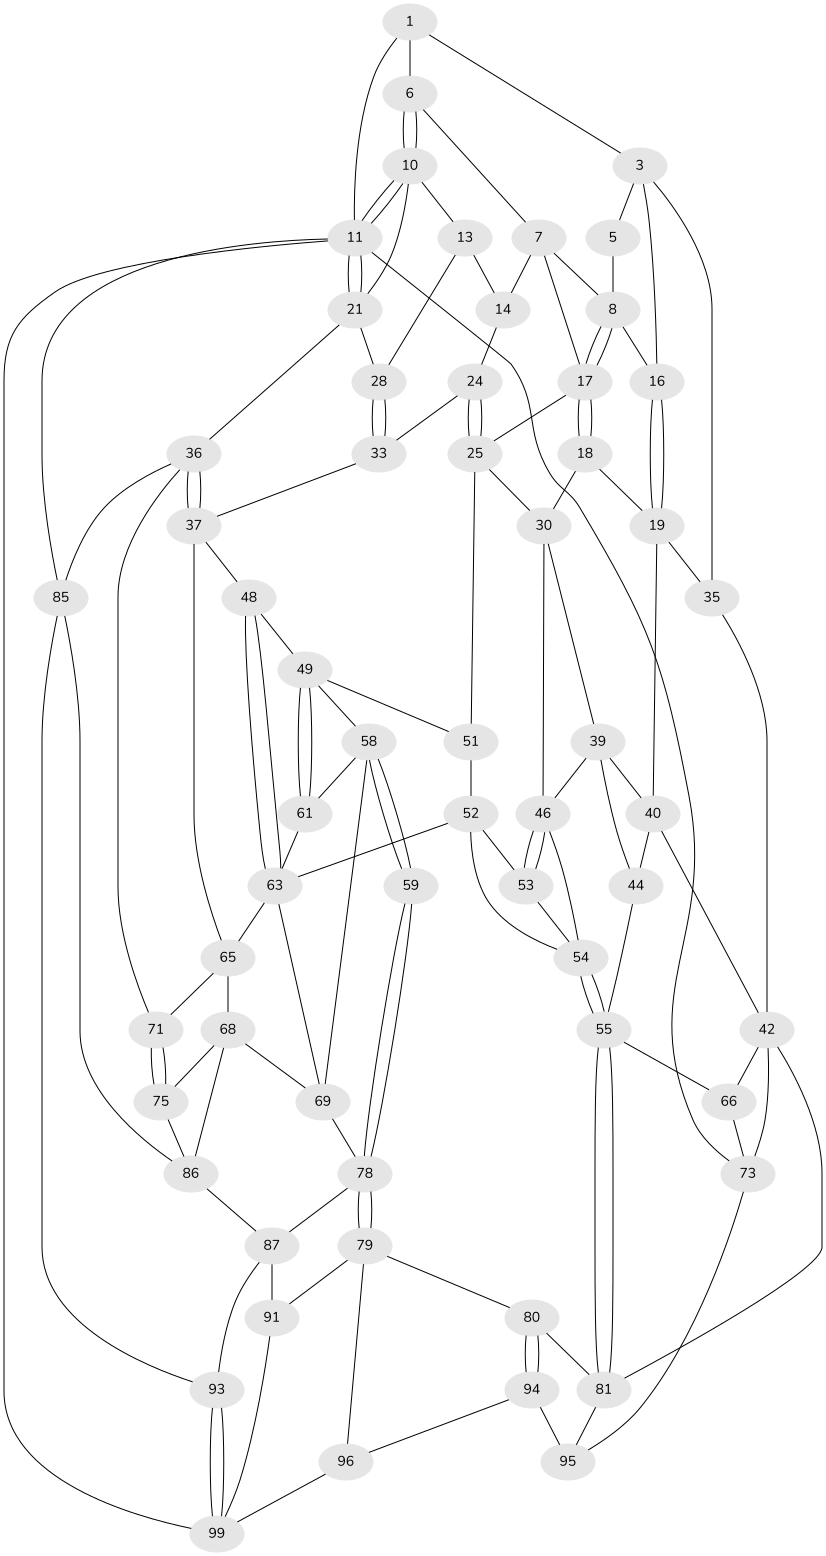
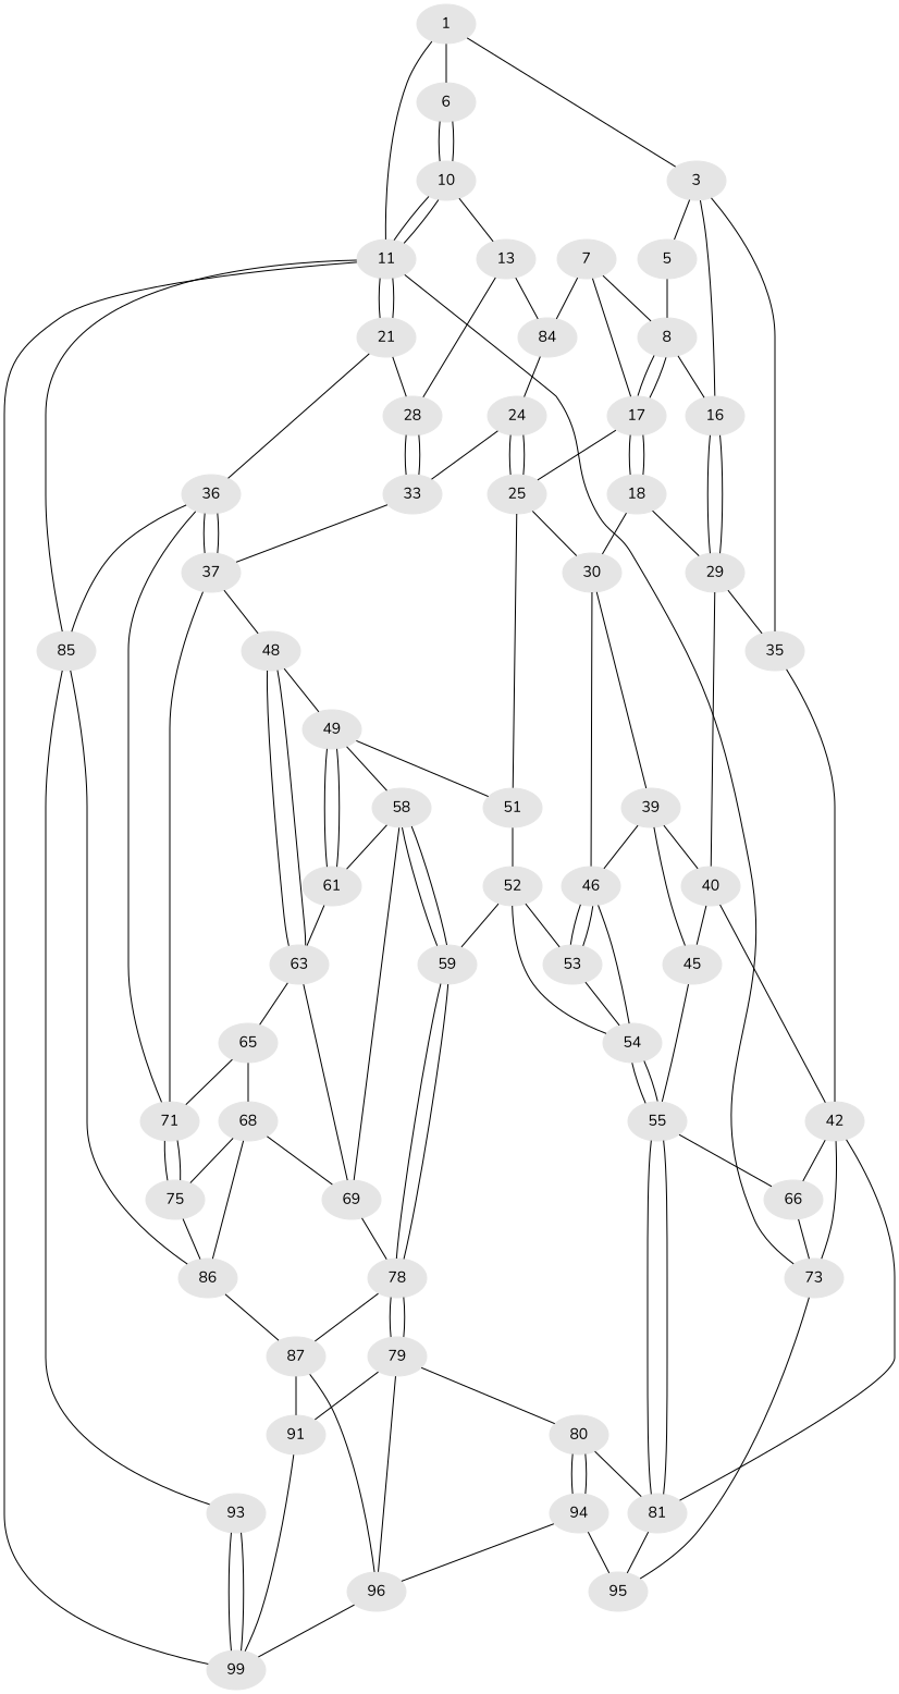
  graph {
    fontname=Nunito
    node [color=gray90 fontname=Nunito style=filled]
    edge [fontname=Nunito]
    1 [super="+2"]
    3 [super="+4"]
    6
    11 [super="+84"]
    5
    16
    35
    7 [super="+15"]
    10 [super="+12"]
    73 [super="+74"]
    21 [super="+22"]
    85 [super="+89"]
    99 [super="+100"]
    95 [super="+98"]
    8 [super="+9"]
-   19 [super="+34"]
+   19 [super="+34" label=29]
    42 [super="+43"]
    17 [super="+20"]
-   14 [super="+23"]
+   14 [super="+23" label=84]
    13 [super="+26"]
    24 [super="+32"]
    18
    25 [super="+29"]
    28
    36 [super="+70"]
    86 [super="+88"]
    93
    33
    40 [super="+41"]
    30 [super="+31"]
    51
    39 [super="+44"]
    46 [super="+47"]
-   45 [label=44]
+   45
    37 [super="+38"]
    71
    52 [super="+60"]
    53
    54 [super="+57"]
    48
    65 [super="+67"]
    66 [super="+77"]
    81 [super="+83"]
    75
    49 [super="+50"]
    63 [super="+64"]
    68 [super="+76"]
    55 [super="+56"]
    58 [super="+62"]
    61
    69 [super="+72"]
    59
    78 [super="+82"]
    79 [super="+92"]
    87 [super="+90"]
    80
    91
    96
    94 [super="+97"]
    1 -- 3
    1 -- 6
    1 -- 11
    3 -- 5
    3 -- 16
    3 -- 35
-   6 -- 7
    6 -- 10
    6 -- 10
    11 -- 73
    11 -- 21
    11 -- 21
    11 -- 85
    11 -- 99
    5 -- 8
    16 -- 19
    16 -- 19
    35 -- 42
    7 -- 8
    7 -- 17
    7 -- 14
    10 -- 11
    10 -- 11
-   10 -- 21
    10 -- 13
    73 -- 95
    21 -- 28
    21 -- 36
    85 -- 86
    85 -- 93
    8 -- 16
    8 -- 17
    8 -- 17
    19 -- 35
    19 -- 40
    42 -- 73
    42 -- 66
    42 -- 81
    17 -- 18
    17 -- 18
    17 -- 25
    14 -- 24
    13 -- 14
    13 -- 28
    24 -- 25
    24 -- 25
    24 -- 33
    18 -- 19
    18 -- 30
    25 -- 30
    25 -- 51
    28 -- 33
    28 -- 33
    36 -- 85
    36 -- 37
    36 -- 37
    36 -- 71
    86 -- 87
    93 -- 99
    93 -- 99
    33 -- 37
    40 -- 42
    40 -- 45
    30 -- 39
    30 -- 46
    51 -- 52
    39 -- 40
    39 -- 46
    39 -- 45
    46 -- 53
    46 -- 53
    46 -- 54
    45 -- 55
    37 -- 48
-   37 -- 65
+   37 -- 71
    71 -- 75
    71 -- 75
    52 -- 53
    52 -- 54
-   52 -- 63
+   52 -- 59
    53 -- 54
    54 -- 55
    54 -- 55
    48 -- 49
    48 -- 63
    48 -- 63
    65 -- 71
    65 -- 68
    66 -- 73
    81 -- 95
    75 -- 86
    49 -- 51
    49 -- 58
    49 -- 61
    49 -- 61
    63 -- 65
    63 -- 69
    68 -- 86
    68 -- 75
    68 -- 69
    55 -- 66
    55 -- 81
    55 -- 81
    58 -- 61
    58 -- 69
    58 -- 59
    58 -- 59
    61 -- 63
    69 -- 78
    59 -- 78
    59 -- 78
    78 -- 79
    78 -- 79
    78 -- 87
    79 -- 80
    79 -- 91
    79 -- 96
-   87 -- 93
+   87 -- 96
    87 -- 91
    80 -- 81
    80 -- 94
    80 -- 94
    91 -- 99
    96 -- 99
    94 -- 95 [weight=2]
    94 -- 96
  }
